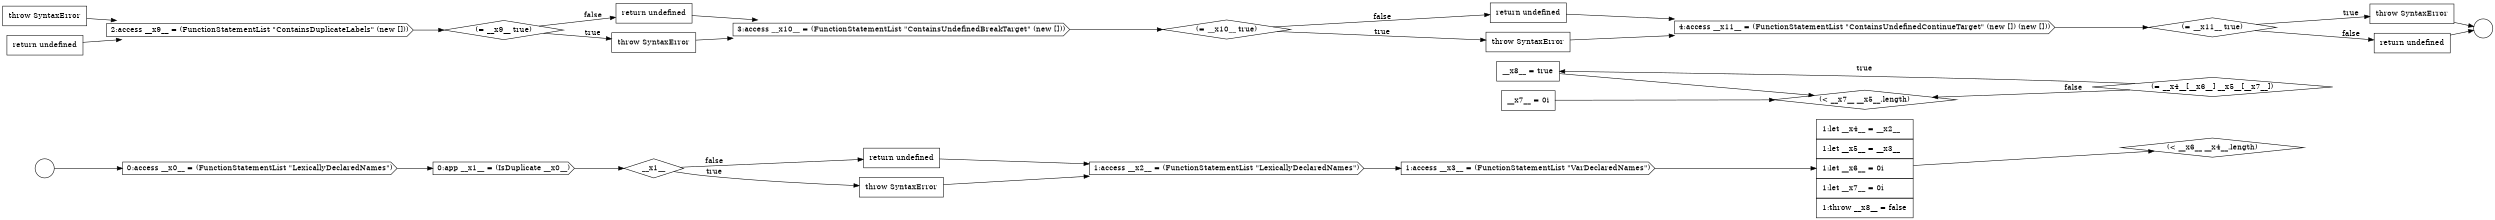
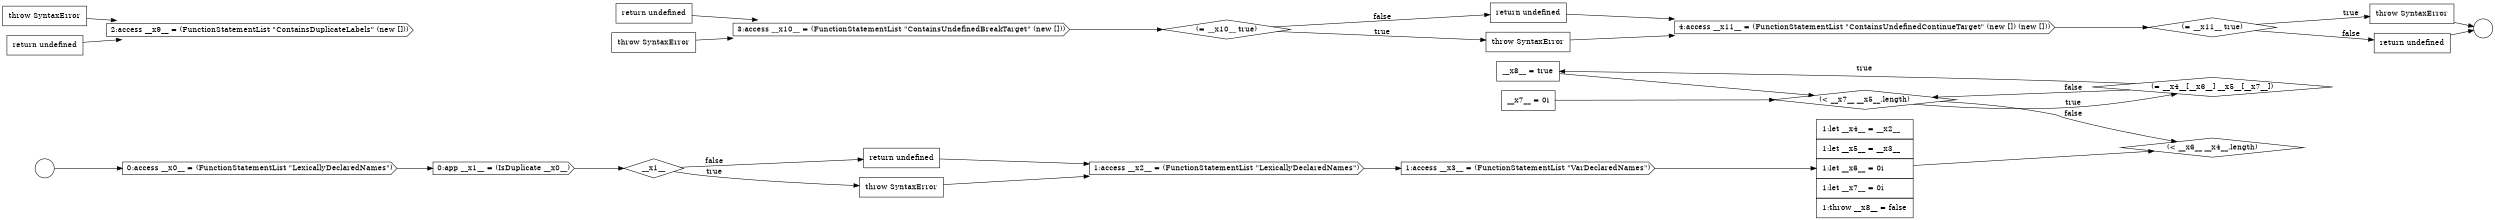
  digraph {
    rankdir=LR
    node [color=black fillcolor=white shape=none style=filled]
    edge [color=black]
    n1 [label=<<font color="black">     <table border="0" cellborder="1" cellspacing="0" cellpadding="10">       <tr><td align="left">__x8__ = true</td></tr>     </table>   </font>> margin=0]
    n2 [label=<<font color="black">(&lt; __x7__ __x5__.length)</font>> shape=diamond]
    n3 [label=<<font color="black">(&lt; __x6__ __x4__.length)</font>> shape=diamond]
    n4 [label=<<font color="black">(= __x4__[__x6__] __x5__[__x7__])</font>> shape=diamond]
    n5 [label=<<font color="black">0:access __x0__ = (FunctionStatementList &quot;LexicallyDeclaredNames&quot;)</font>> shape=cds]
    n6 [label=<<font color="black">0:app __x1__ = (IsDuplicate __x0__)</font>> shape=cds]
    n7 [label=<<font color="black">__x1__</font>> shape=diamond]
    n8 [label=<<font color="black">     <table border="0" cellborder="1" cellspacing="0" cellpadding="10">       <tr><td align="left">return undefined</td></tr>     </table>   </font>> margin=0]
    n9 [label=<<font color="black">1:access __x2__ = (FunctionStatementList &quot;LexicallyDeclaredNames&quot;)</font>> shape=cds]
    n10 [label=<<font color="black">1:access __x3__ = (FunctionStatementList &quot;VarDeclaredNames&quot;)</font>> shape=cds]
    n11 [label=<<font color="black">     <table border="0" cellborder="1" cellspacing="0" cellpadding="10">       <tr><td align="left">return undefined</td></tr>     </table>   </font>> margin=0]
    n12 [label=<<font color="black">4:access __x11__ = (FunctionStatementList &quot;ContainsUndefinedContinueTarget&quot; (new []) (new []))</font>> shape=cds]
    n13 [label=<<font color="black">(= __x11__ true)</font>> shape=diamond]
    n14 [label=<<font color="black">     <table border="0" cellborder="1" cellspacing="0" cellpadding="10">       <tr><td align="left">throw SyntaxError</td></tr>     </table>   </font>> margin=0]
    n15 [label=" " shape=circle]
    n16 [label=<<font color="black">     <table border="0" cellborder="1" cellspacing="0" cellpadding="10">       <tr><td align="left">__x7__ = 0i</td></tr>     </table>   </font>> margin=0]
    n17 [label=<<font color="black">(= __x10__ true)</font>> shape=diamond]
    n18 [label=<<font color="black">     <table border="0" cellborder="1" cellspacing="0" cellpadding="10">       <tr><td align="left">throw SyntaxError</td></tr>     </table>   </font>> margin=0]
    n19 [label=<<font color="black">     <table border="0" cellborder="1" cellspacing="0" cellpadding="10">       <tr><td align="left">1:let __x4__ = __x2__</td></tr>       <tr><td align="left">1:let __x5__ = __x3__</td></tr>       <tr><td align="left">1:let __x6__ = 0i</td></tr>       <tr><td align="left">1:let __x7__ = 0i</td></tr>       <tr><td align="left">1:throw __x8__ = false</td></tr>     </table>   </font>> margin=0]
    n20 [label=<<font color="black">2:access __x9__ = (FunctionStatementList &quot;ContainsDuplicateLabels&quot; (new []))</font>> shape=cds]
-   n21 [label=<<font color="black">(= __x9__ true)</font>> shape=diamond]
    n22 [label=<<font color="black">     <table border="0" cellborder="1" cellspacing="0" cellpadding="10">       <tr><td align="left">return undefined</td></tr>     </table>   </font>> margin=0]
    n23 [label=<<font color="black">     <table border="0" cellborder="1" cellspacing="0" cellpadding="10">       <tr><td align="left">throw SyntaxError</td></tr>     </table>   </font>> margin=0]
    n24 [label=<<font color="black">3:access __x10__ = (FunctionStatementList &quot;ContainsUndefinedBreakTarget&quot; (new []))</font>> shape=cds]
    n25 [label=<<font color="black">     <table border="0" cellborder="1" cellspacing="0" cellpadding="10">       <tr><td align="left">return undefined</td></tr>     </table>   </font>> margin=0]
    n26 [label=<<font color="black">     <table border="0" cellborder="1" cellspacing="0" cellpadding="10">       <tr><td align="left">throw SyntaxError</td></tr>     </table>   </font>> margin=0]
    n27 [label=<<font color="black">     <table border="0" cellborder="1" cellspacing="0" cellpadding="10">       <tr><td align="left">return undefined</td></tr>     </table>   </font>> margin=0]
    n28 [label=<<font color="black">     <table border="0" cellborder="1" cellspacing="0" cellpadding="10">       <tr><td align="left">throw SyntaxError</td></tr>     </table>   </font>> margin=0]
    n29 [label=" " shape=circle]
    n1 -> n2
+   n2 -> n3 [label=<<font color="black">false</font>>]
+   n2 -> n4 [label=<<font color="black">true</font>>]
    n4 -> n1 [label=<<font color="black">true</font>>]
    n4 -> n2 [label=<<font color="black">false</font>>]
    n5 -> n6
    n6 -> n7
    n7 -> n8 [label=<<font color="black">false</font>>]
    n7 -> n28 [label=<<font color="black">true</font>>]
    n8 -> n9
    n9 -> n10
    n10 -> n19
    n11 -> n12
    n12 -> n13
    n13 -> n14 [label=<<font color="black">true</font>>]
    n13 -> n25 [label=<<font color="black">false</font>>]
    n14 -> n15
    n16 -> n2
    n17 -> n11 [label=<<font color="black">false</font>>]
    n17 -> n18 [label=<<font color="black">true</font>>]
    n18 -> n12
    n19 -> n3
-   n20 -> n21
-   n21 -> n22 [label=<<font color="black">false</font>>]
-   n21 -> n23 [label=<<font color="black">true</font>>]
    n22 -> n24
    n23 -> n24
    n24 -> n17
    n25 -> n15
    n26 -> n20
    n27 -> n20
    n28 -> n9
    n29 -> n5
  }
